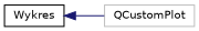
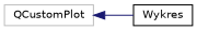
  digraph {
    rankdir=LR
    node [fillcolor=white fontname=Helvetica fontsize=10 shape=record style=filled]
    n1 [color=grey75 height=0.2 label=QCustomPlot width=0.4]
    n2 [color=black height=0.2 label=Wykres width=0.4]
-   n2 -> n1 [color=midnightblue dir=back fontname=Helvetica fontsize=10 labelfontname=Helvetica labelfontsize=10 style=solid]
+   n1 -> n2 [color=midnightblue dir=back fontname=Helvetica fontsize=10 labelfontname=Helvetica labelfontsize=10 style=solid]
  }
